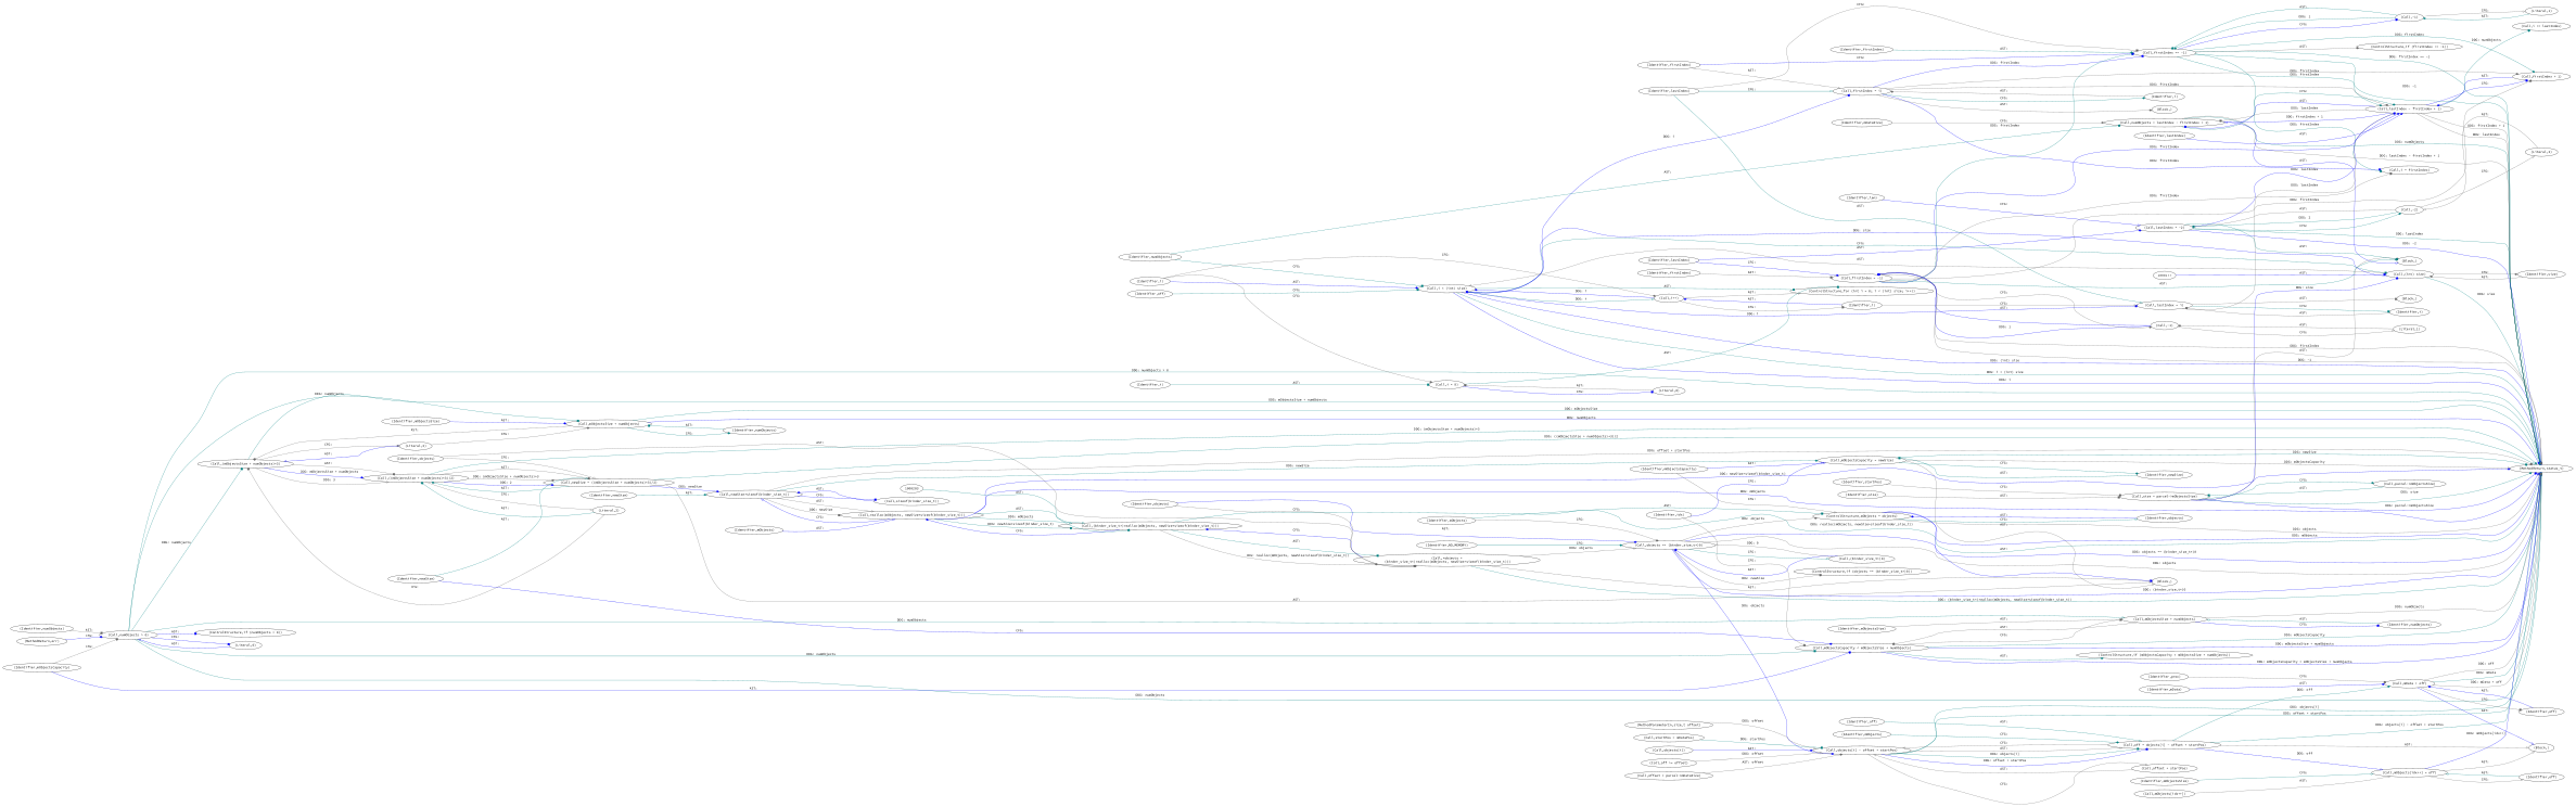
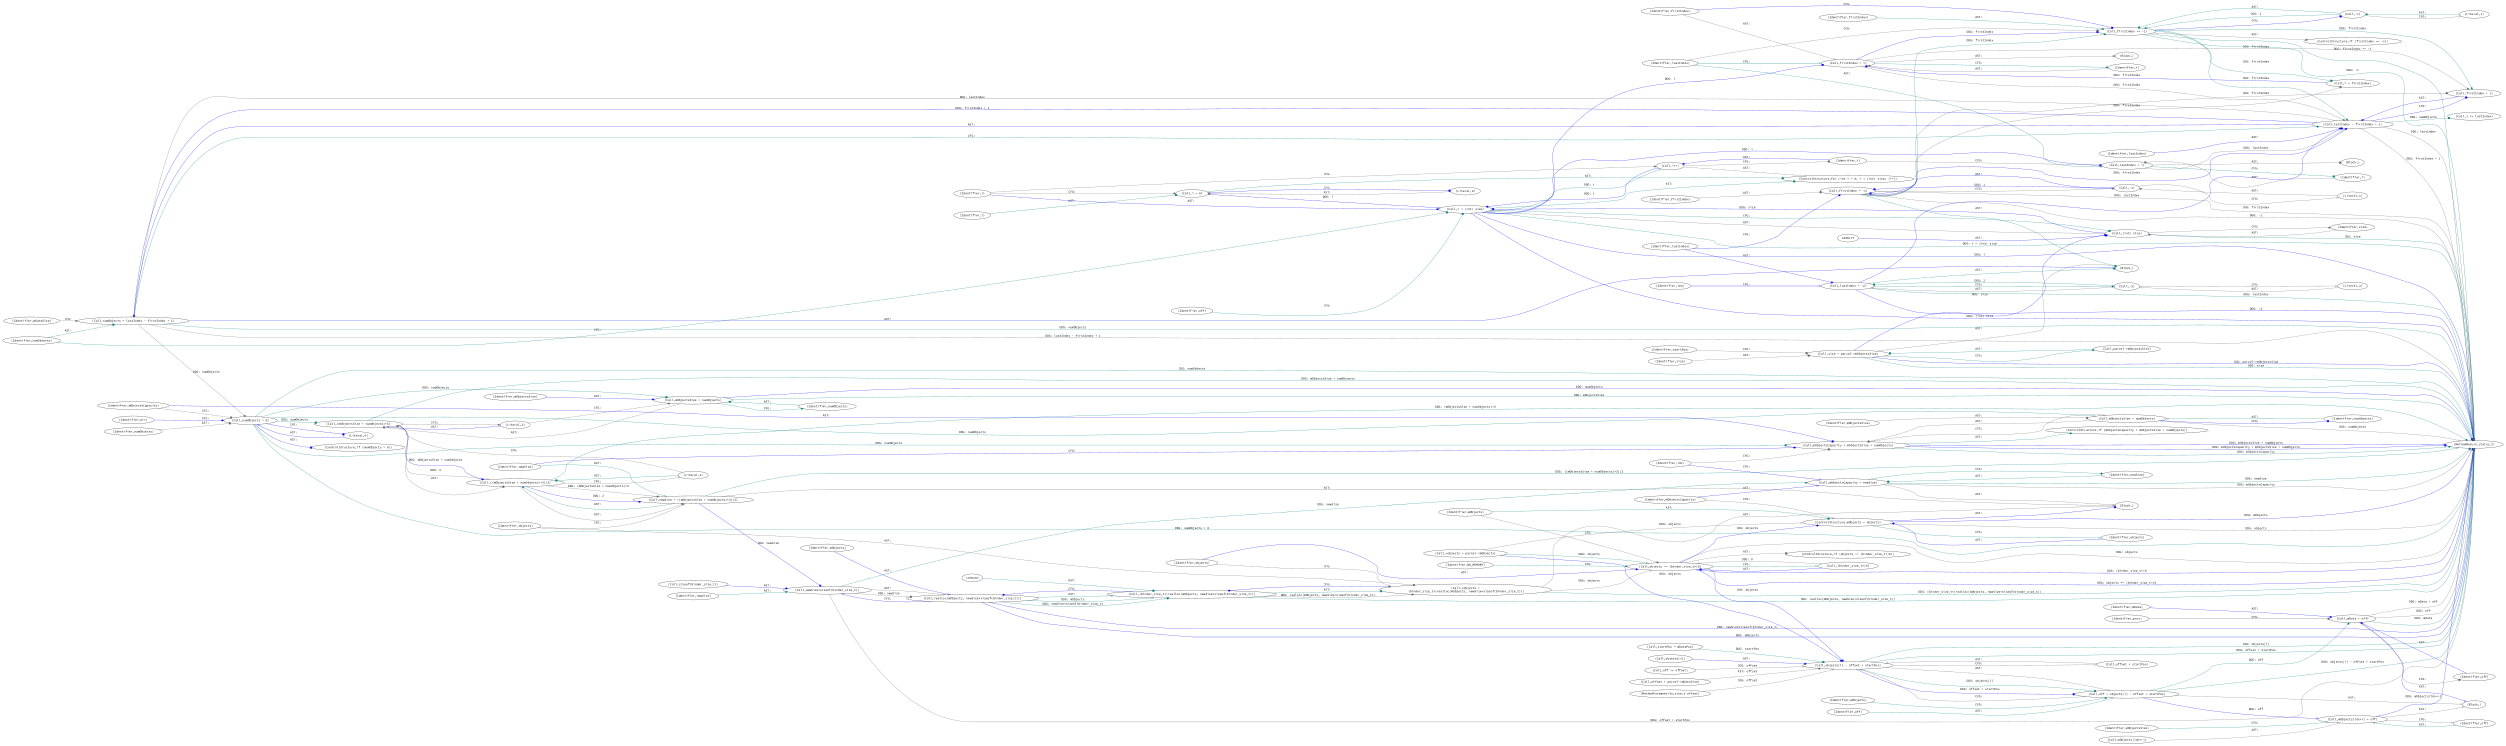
  digraph {
    fontname="Source Code Pro"
    rankdir=LR
    node [fontname="Source Code Pro"]
    edge [arrowhead=box color=gray40 fontname="Source Code Pro"]
    n1 [label="(Call,numObjects = lastIndex - firstIndex + 1)"]
    n2 [label="(Call,lastIndex - firstIndex + 1)"]
    n3 [label="(Call,numObjects > 0)"]
    n4 [label="(MethodReturn,status_t)"]
    n5 [label="(Block,)"]
    n6 [label="(Call,firstIndex + 1)"]
    n7 [label="(Call,i <= lastIndex)"]
    n8 [label="(Call,mObjectsCapacity < mObjectsSize + numObjects)"]
    n9 [label="(Call,mObjectsSize + numObjects)"]
    n10 [label="(Call,(mObjectsSize + numObjects)*3)"]
    n11 [label="(Call,mObjectsSize + numObjects)"]
    n12 [label="(Literal,0)"]
    n13 [label="(ControlStructure,if (numObjects > 0))"]
    n14 [label="(Call,lastIndex = i)"]
    n15 [label="(Identifier,i)"]
    n16 [label="(Block,)"]
    n17 [label="(Call,i < (int) size)"]
    n18 [label="(Call,i++)"]
    n19 [label="(Call,(int) size)"]
    n20 [label="(Call,firstIndex = i)"]
    n21 [label="(ControlStructure,for (int i = 0; i < (int) size; i++))"]
    n22 [label="(Identifier,i)"]
    n23 [label="(Identifier,size)"]
    n24 [label="(Call,firstIndex == -1)"]
    n25 [label="(Call,i = firstIndex)"]
    n26 [label="(Block,)"]
    n27 [label="(Identifier,i)"]
    n28 [label="(Call,i = 0)"]
    n29 [label="(Literal,0)"]
    n30 [label="(Call,size = parcel->mObjectsSize)"]
    n31 [label="(Call,parcel->mObjectsSize)"]
    n32 [label="(Call,lastIndex = -2)"]
    n33 [label="(Call,-2)"]
    n34 [label="(Literal,2)"]
    n35 [label="(Call,-1)"]
    n36 [label="(ControlStructure,if (firstIndex == -1))"]
    n37 [label="(Call,firstIndex = -1)"]
    n38 [label="(Call,-1)"]
    n39 [label="(Literal,1)"]
    n40 [label="(Literal,1)"]
    n41 [label="(ControlStructure,if (mObjectsCapacity < mObjectsSize + numObjects))"]
    n42 [label="(Identifier,numObjects)"]
    n43 [label="(Call,((mObjectsSize + numObjects)*3)/2)"]
    n44 [label="(Literal,3)"]
    n45 [label="(Identifier,numObjects)"]
    n46 [label="(Call,newSize = ((mObjectsSize + numObjects)*3)/2)"]
    n47 [label="(Literal,2)"]
    n48 [label="(Call,newSize*sizeof(binder_size_t))"]
    n49 [label="(Block,)"]
    n50 [label="(Call,realloc(mObjects, newSize*sizeof(binder_size_t)))"]
    n51 [label="(Call,mObjectsCapacity = newSize)"]
    n52 [label="(Call,sizeof(binder_size_t))"]
    n53 [label="(Call,(binder_size_t*)realloc(mObjects, newSize*sizeof(binder_size_t)))"]
    n54 [label="(Identifier,newSize)"]
    n55 [label="(Call,*objects =\n (binder_size_t*)realloc(mObjects, newSize*sizeof(binder_size_t)))"]
    n56 [label="(Call,objects == (binder_size_t*)0)"]
    n57 [label="(ControlStructure,mObjects = objects)"]
    n58 [label="(Call,objects[i] - offset + startPos)"]
    n59 [label="(Call,(binder_size_t*)0)"]
    n60 [label="(ControlStructure,if (objects == (binder_size_t*)0))"]
    n61 [label="(Identifier,objects)"]
    n62 [label="(Call,off = objects[i] - offset + startPos)"]
    n63 [label="(Call,offset + startPos)"]
    n64 [label="(Call,mObjects[idx++] = off)"]
    n65 [label="(Call,mData + off)"]
    n66 [label="(Block,)"]
    n67 [label="(Identifier,off)"]
    n68 [label="(Identifier,off)"]
    n69 [label="(Call,mObjects[idx++])"]
+   n70 [label="(Call,*objects = parcel->mObjects)"]
    n71 [label="(Identifier,firstIndex)"]
    n72 [label="(Identifier,off)"]
    n73 [label="(Identifier,startPos)"]
    n74 [label="(MethodParameterIn,size_t offset)"]
    n75 [label="(Identifier,len)"]
    n76 [label="(Identifier,mObjectsCapacity)"]
    n77 [label="(Identifier,i)"]
    n78 [label="(Identifier,firstIndex)"]
    n79 [label="(Identifier,mObjectsSize)"]
    n80 [label="(Identifier,mObjects)"]
    n81 [label="(Call,startPos = mDataPos)"]
    n82 [label="(Call,objects[i])"]
    n83 [label="(Identifier,mObjectsSize)"]
    n84 [label="(Identifier,firstIndex)"]
    n85 [label="(Identifier,mObjectsSize)"]
    n86 [label="(Identifier,idx)"]
    n87 [label="(Identifier,mObjects)"]
    n88 [label="(Identifier,lastIndex)"]
    n89 [label="(Identifier,size)"]
    n90 [label="(Identifier,mObjects)"]
-   n91 [label="(MethodReturn,err)"]
+   n91 [label="(Identifier,err)"]
    n92 [label="(Identifier,lastIndex)"]
    n93 [label="(Identifier,mDataSize)"]
    n94 [label="(Identifier,NO_MEMORY)"]
    n95 [label="(Call,off >= offset)"]
    n96 [label="(Identifier,newSize)"]
    n97 [label="(Call,offset > parcel->mDataSize)"]
    n98 [label="(Identifier,i)"]
    n99 [label="(Identifier,numObjects)"]
    n100 [label="(Identifier,lastIndex)"]
    n101 [label="(Identifier,mObjectsCapacity)"]
    n102 [label="(Identifier,objects)"]
    n103 [label="(Identifier,proc)"]
    n104 [label="(Identifier,numObjects)"]
    n105 [label="(Identifier,newSize)"]
    n106 [label="(Identifier,mData)"]
    n107 [label="(Identifier,objects)"]
    n108 [label="(Identifier,off)"]
    1000177
    1000283
    n1 -> n2 [arrowhead=diamond color=teal label="CFG: "]
+   n1 -> n3 [arrowhead=diamond label="DDG: numObjects"]
    n1 -> n4 [arrowhead=onormal color=teal label="DDG: numObjects"]
    n1 -> n4 [arrowhead=diamond label="DDG: lastIndex - firstIndex + 1"]
    n1 -> n5 [arrowhead=onormal color=blue label="AST: "]
    n2 -> n1 [color=blue label="AST: "]
    n2 -> n1 [label="DDG: lastIndex"]
    n2 -> n1 [arrowhead=onormal color=blue label="DDG: firstIndex + 1"]
    n2 -> n4 [arrowhead=onormal label="DDG: firstIndex + 1"]
    n2 -> n4 [label="DDG: lastIndex"]
    n2 -> n6 [color=blue label="CFG: "]
    n2 -> n7 [color=teal label="DDG: numObjects"]
    n3 -> n4 [color=teal label="DDG: numObjects"]
    n3 -> n4 [color=teal label="DDG: numObjects > 0"]
    n3 -> n8 [color=teal label="DDG: numObjects"]
    n3 -> n9 [arrowhead=onormal color=teal label="DDG: numObjects"]
    n3 -> n10 [color=teal label="DDG: numObjects"]
    n3 -> n11 [color=teal label="DDG: numObjects"]
    n3 -> n12 [color=blue label="CFG: "]
    n3 -> n13 [color=blue label="AST: "]
    n6 -> n2 [arrowhead=diamond color=blue label="AST: "]
    n8 -> n4 [arrowhead=onormal color=blue label="DDG: mObjectsSize + numObjects"]
    n8 -> n4 [color=blue label="DDG: mObjectsCapacity < mObjectsSize + numObjects"]
    n8 -> n4 [arrowhead=diamond color=teal label="DDG: mObjectsCapacity"]
    n8 -> n9 [arrowhead=onormal label="CFG: "]
    n8 -> n41 [arrowhead=diamond color=teal label="AST: "]
    n9 -> n4 [arrowhead=onormal label="DDG: numObjects"]
    n9 -> n8 [label="AST: "]
    n9 -> n42 [color=blue label="CFG: "]
    n10 -> n4 [color=teal label="DDG: mObjectsSize + numObjects"]
    n10 -> n43 [label="AST: "]
    n10 -> n43 [arrowhead=diamond color=blue label="DDG: mObjectsSize + numObjects"]
    n10 -> n43 [arrowhead=onormal label="DDG: 3"]
    n10 -> n44 [arrowhead=diamond label="CFG: "]
    n11 -> n4 [arrowhead=onormal color=teal label="DDG: mObjectsSize"]
    n11 -> n4 [arrowhead=diamond color=blue label="DDG: numObjects"]
    n11 -> n10 [label="AST: "]
    n11 -> n45 [arrowhead=diamond color=teal label="CFG: "]
    n12 -> n3 [arrowhead=onormal color=blue label="AST: "]
    n14 -> n2 [arrowhead=onormal label="DDG: lastIndex"]
    n14 -> n15 [color=teal label="CFG: "]
    n14 -> n16 [label="AST: "]
    n15 -> n14 [label="AST: "]
    n17 -> n4 [color=blue label="DDG: (int) size"]
    n17 -> n4 [arrowhead=onormal color=teal label="DDG: i < (int) size"]
    n17 -> n4 [arrowhead=diamond color=blue label="DDG: i"]
    n17 -> n14 [color=blue label="DDG: i"]
    n17 -> n18 [arrowhead=onormal color=teal label="DDG: i"]
    n17 -> n19 [color=teal label="CFG: "]
    n17 -> n20 [color=blue label="DDG: i"]
    n17 -> n21 [color=teal label="AST: "]
    n18 -> n17 [arrowhead=diamond color=blue label="DDG: i"]
    n18 -> n21 [arrowhead=onormal label="AST: "]
    n18 -> n22 [label="CFG: "]
    n19 -> n4 [arrowhead=onormal color=teal label="DDG: size"]
    n19 -> n17 [arrowhead=onormal label="AST: "]
    n19 -> n17 [color=blue label="DDG: size"]
    n19 -> n23 [arrowhead=diamond label="CFG: "]
    n20 -> n2 [arrowhead=diamond label="DDG: firstIndex"]
    n20 -> n6 [arrowhead=diamond label="DDG: firstIndex"]
    n20 -> n24 [color=blue label="DDG: firstIndex"]
-   n20 -> n25 [color=blue label="DDG: firstIndex"]
+   n25 -> n20 [color=blue label="DDG: firstIndex"]
    n20 -> n26 [arrowhead=diamond label="AST: "]
    n20 -> n27 [arrowhead=diamond color=teal label="CFG: "]
    n22 -> n14 [arrowhead=onormal label="CFG: "]
    n22 -> n18 [arrowhead=diamond color=blue label="AST: "]
    n23 -> n19 [arrowhead=diamond label="AST: "]
    n24 -> n2 [arrowhead=diamond color=teal label="DDG: firstIndex"]
    n24 -> n4 [arrowhead=diamond color=teal label="DDG: firstIndex == -1"]
    n24 -> n4 [color=teal label="DDG: -1"]
    n24 -> n6 [arrowhead=diamond color=teal label="DDG: firstIndex"]
    n24 -> n25 [color=teal label="DDG: firstIndex"]
    n24 -> n35 [color=blue label="CFG: "]
    n24 -> n36 [arrowhead=diamond label="AST: "]
    n27 -> n20 [arrowhead=diamond label="AST: "]
+   n28 -> n17 [arrowhead=onormal color=blue label="DDG: i"]
    n28 -> n21 [color=teal label="AST: "]
    n28 -> n29 [color=blue label="CFG: "]
    n29 -> n28 [label="AST: "]
    n30 -> n4 [arrowhead=diamond color=teal label="DDG: size"]
    n30 -> n4 [color=blue label="DDG: parcel->mObjectsSize"]
    n30 -> n5 [arrowhead=diamond label="AST: "]
    n30 -> n19 [color=blue label="DDG: size"]
    n30 -> n31 [arrowhead=diamond color=teal label="CFG: "]
    n31 -> n30 [color=teal label="AST: "]
    n32 -> n2 [color=blue label="DDG: lastIndex"]
    n32 -> n4 [color=teal label="DDG: lastIndex"]
    n32 -> n4 [arrowhead=onormal color=blue label="DDG: -2"]
    n32 -> n5 [color=teal label="AST: "]
    n32 -> n33 [arrowhead=diamond color=teal label="CFG: "]
    n33 -> n32 [arrowhead=onormal label="AST: "]
    n33 -> n32 [color=teal label="DDG: 2"]
    n33 -> n34 [arrowhead=onormal label="CFG: "]
    n34 -> n33 [arrowhead=onormal label="AST: "]
    n35 -> n24 [color=teal label="AST: "]
    n35 -> n24 [arrowhead=diamond color=teal label="DDG: 1"]
    n35 -> n40 [arrowhead=onormal label="CFG: "]
    n37 -> n2 [arrowhead=diamond color=blue label="DDG: firstIndex"]
    n37 -> n4 [label="DDG: -1"]
    n37 -> n4 [arrowhead=onormal label="DDG: firstIndex"]
    n37 -> n5 [arrowhead=diamond color=teal label="AST: "]
    n37 -> n6 [label="DDG: firstIndex"]
    n37 -> n24 [arrowhead=diamond color=teal label="DDG: firstIndex"]
    n37 -> n25 [label="DDG: firstIndex"]
    n37 -> n38 [arrowhead=diamond label="CFG: "]
    n38 -> n37 [color=blue label="AST: "]
    n38 -> n37 [color=blue label="DDG: 1"]
    n38 -> n39 [arrowhead=onormal label="CFG: "]
    n39 -> n38 [arrowhead=diamond label="AST: "]
    n40 -> n35 [arrowhead=diamond color=teal label="AST: "]
    n42 -> n9 [arrowhead=onormal color=teal label="AST: "]
    n43 -> n4 [arrowhead=diamond color=teal label="DDG: (mObjectsSize + numObjects)*3"]
    n43 -> n46 [label="AST: "]
    n43 -> n46 [arrowhead=diamond label="DDG: (mObjectsSize + numObjects)*3"]
    n43 -> n46 [arrowhead=diamond color=blue label="DDG: 2"]
    n43 -> n47 [arrowhead=onormal label="CFG: "]
    n44 -> n10 [arrowhead=onormal color=blue label="AST: "]
    n44 -> n11 [arrowhead=diamond label="CFG: "]
    n45 -> n11 [color=teal label="AST: "]
    n46 -> n4 [arrowhead=onormal color=teal label="DDG: ((mObjectsSize + numObjects)*3)/2"]
    n46 -> n43 [arrowhead=diamond color=teal label="AST: "]
    n46 -> n48 [arrowhead=diamond color=blue label="DDG: newSize"]
    n46 -> n49 [arrowhead=onormal label="AST: "]
    n47 -> n10 [label="CFG: "]
    n47 -> n43 [color=teal label="AST: "]
    n48 -> n4 [label="DDG: offset + startPos"]
    n48 -> n50 [arrowhead=onormal label="AST: "]
    n48 -> n50 [label="DDG: newSize"]
    n48 -> n51 [arrowhead=diamond color=teal label="DDG: newSize"]
-   n48 -> n52 [color=blue label="CFG: "]
    n50 -> n4 [arrowhead=diamond color=blue label="DDG: newSize*sizeof(binder_size_t)"]
    n50 -> n4 [arrowhead=diamond color=blue label="DDG: mObjects"]
    n50 -> n48 [arrowhead=onormal color=blue label="CFG: "]
    n50 -> n53 [arrowhead=onormal color=teal label="AST: "]
    n50 -> n53 [arrowhead=onormal color=teal label="DDG: mObjects"]
    n50 -> n53 [color=teal label="DDG: newSize*sizeof(binder_size_t)"]
    n51 -> n4 [color=teal label="DDG: newSize"]
    n51 -> n4 [arrowhead=onormal label="DDG: mObjectsCapacity"]
    n51 -> n49 [arrowhead=onormal label="AST: "]
    n51 -> n54 [arrowhead=diamond color=teal label="CFG: "]
    n52 -> n48 [arrowhead=diamond color=blue label="AST: "]
    n53 -> n4 [arrowhead=onormal color=teal label="DDG: realloc(mObjects, newSize*sizeof(binder_size_t))"]
    n53 -> n50 [arrowhead=diamond color=blue label="CFG: "]
    n53 -> n55 [color=teal label="AST: "]
    n53 -> n55 [arrowhead=diamond label="DDG: realloc(mObjects, newSize*sizeof(binder_size_t))"]
    n54 -> n51 [color=teal label="AST: "]
    n55 -> n4 [arrowhead=diamond color=teal label="DDG: (binder_size_t*)realloc(mObjects, newSize*sizeof(binder_size_t))"]
    n55 -> n49 [arrowhead=onormal label="AST: "]
    n55 -> n53 [arrowhead=diamond color=blue label="CFG: "]
    n55 -> n56 [arrowhead=onormal label="DDG: objects"]
    n56 -> n4 [color=blue label="DDG: objects == (binder_size_t*)0"]
    n56 -> n4 [arrowhead=diamond label="DDG: objects"]
    n56 -> n4 [arrowhead=diamond color=blue label="DDG: (binder_size_t*)0"]
-   n56 -> n57 [arrowhead=diamond label="DDG: objects"]
+   n56 -> n57 [arrowhead=diamond color=blue label="DDG: objects"]
    n56 -> n58 [arrowhead=diamond color=blue label="DDG: objects"]
    n56 -> n59 [arrowhead=onormal color=teal label="CFG: "]
-   n56 -> n60 [label="DDG: newSize"]
+   n56 -> n60 [label="AST: "]
    n57 -> n4 [arrowhead=diamond label="DDG: objects"]
    n57 -> n4 [arrowhead=onormal color=blue label="DDG: mObjects"]
    n57 -> n49 [color=blue label="AST: "]
    n57 -> n61 [arrowhead=onormal color=teal label="CFG: "]
    n58 -> n4 [arrowhead=diamond color=teal label="DDG: objects[i]"]
    n58 -> n4 [arrowhead=onormal color=teal label="DDG: offset + startPos"]
    n58 -> n62 [arrowhead=onormal label="AST: "]
    n58 -> n62 [color=teal label="DDG: objects[i]"]
    n58 -> n62 [color=blue label="DDG: offset + startPos"]
    n58 -> n63 [arrowhead=onormal label="CFG: "]
    n59 -> n56 [color=blue label="AST: "]
    n59 -> n56 [arrowhead=onormal label="DDG: 0"]
    n61 -> n57 [arrowhead=diamond color=blue label="AST: "]
    n62 -> n4 [color=teal label="DDG: objects[i] - offset + startPos"]
    n62 -> n58 [arrowhead=onormal label="CFG: "]
    n62 -> n64 [arrowhead=onormal color=blue label="DDG: off"]
    n62 -> n65 [arrowhead=diamond color=teal label="DDG: off"]
    n62 -> n66 [arrowhead=onormal label="AST: "]
    n63 -> n58 [arrowhead=onormal label="AST: "]
    n64 -> n4 [color=blue label="DDG: mObjects[idx++]"]
    n64 -> n66 [arrowhead=onormal label="AST: "]
    n64 -> n67 [arrowhead=onormal label="CFG: "]
    n65 -> n4 [color=teal label="DDG: mData"]
    n65 -> n4 [arrowhead=onormal label="DDG: mData + off"]
    n65 -> n4 [label="DDG: off"]
    n65 -> n66 [arrowhead=onormal color=blue label="AST: "]
    n65 -> n68 [label="CFG: "]
    n67 -> n64 [arrowhead=onormal color=teal label="AST: "]
    n68 -> n65 [arrowhead=diamond color=blue label="AST: "]
    n69 -> n64 [arrowhead=onormal label="AST: "]
+   n70 -> n56 [arrowhead=onormal color=teal label="DDG: objects"]
+   n70 -> n57 [arrowhead=onormal label="DDG: objects"]
+   n70 -> n58 [arrowhead=diamond color=blue label="DDG: objects"]
    n71 -> n37 [label="AST: "]
    n72 -> n17 [color=teal label="CFG: "]
    n73 -> n30 [label="CFG: "]
    n74 -> n58 [arrowhead=onormal label="DDG: offset"]
    n75 -> n32 [arrowhead=onormal color=blue label="CFG: "]
    n76 -> n51 [arrowhead=onormal color=blue label="AST: "]
    n76 -> n57 [arrowhead=onormal label="CFG: "]
    n77 -> n28 [color=teal label="AST: "]
    n78 -> n20 [arrowhead=onormal label="AST: "]
    n78 -> n24 [color=blue label="CFG: "]
    n79 -> n9 [label="AST: "]
    n80 -> n50 [arrowhead=onormal color=blue label="AST: "]
    n81 -> n58 [color=teal label="DDG: startPos"]
    n82 -> n58 [arrowhead=diamond color=blue label="AST: "]
    n83 -> n64 [arrowhead=onormal color=teal label="CFG: "]
    n84 -> n24 [arrowhead=diamond color=teal label="AST: "]
    n85 -> n11 [arrowhead=diamond color=blue label="AST: "]
    n86 -> n8 [label="CFG: "]
    n86 -> n51 [arrowhead=onormal color=blue label="CFG: "]
    n87 -> n56 [arrowhead=diamond label="CFG: "]
    n87 -> n57 [color=teal label="AST: "]
    n88 -> n14 [arrowhead=onormal color=teal label="AST: "]
    n88 -> n20 [arrowhead=onormal color=teal label="CFG: "]
    n88 -> n24 [label="CFG: "]
    n89 -> n30 [label="AST: "]
    n90 -> n62 [arrowhead=diamond color=teal label="CFG: "]
    n91 -> n3 [arrowhead=diamond color=blue label="CFG: "]
    n92 -> n2 [arrowhead=diamond color=blue label="AST: "]
    n93 -> n1 [arrowhead=diamond label="CFG: "]
    n94 -> n56 [arrowhead=diamond color=teal label="CFG: "]
    n95 -> n58 [arrowhead=onormal label="DDG: offset"]
    n96 -> n8 [arrowhead=diamond color=blue label="CFG: "]
    n96 -> n46 [arrowhead=onormal color=teal label="AST: "]
    n97 -> n58 [arrowhead=diamond label="AST: offset"]
    n98 -> n17 [arrowhead=diamond color=blue label="AST: "]
    n98 -> n18 [arrowhead=diamond label="CFG: "]
    n98 -> n28 [arrowhead=diamond label="CFG: "]
    n99 -> n3 [label="AST: "]
    n100 -> n32 [arrowhead=diamond color=blue label="AST: "]
    n100 -> n37 [arrowhead=diamond color=blue label="CFG: "]
    n101 -> n3 [label="CFG: "]
    n101 -> n8 [color=blue label="AST: "]
    n102 -> n46 [arrowhead=onormal label="CFG: "]
    n102 -> n55 [label="AST: "]
    n103 -> n65 [label="CFG: "]
    n104 -> n1 [color=teal label="AST: "]
    n104 -> n17 [color=teal label="CFG: "]
    n105 -> n48 [arrowhead=diamond color=teal label="AST: "]
    n106 -> n65 [arrowhead=diamond color=blue label="AST: "]
    n107 -> n55 [arrowhead=diamond label="CFG: "]
    n107 -> n56 [arrowhead=diamond color=blue label="AST: "]
    n108 -> n62 [arrowhead=onormal color=teal label="AST: "]
    1000177 -> n19 [color=blue label="AST: "]
    1000283 -> n53 [color=teal label="AST: "]
  }
